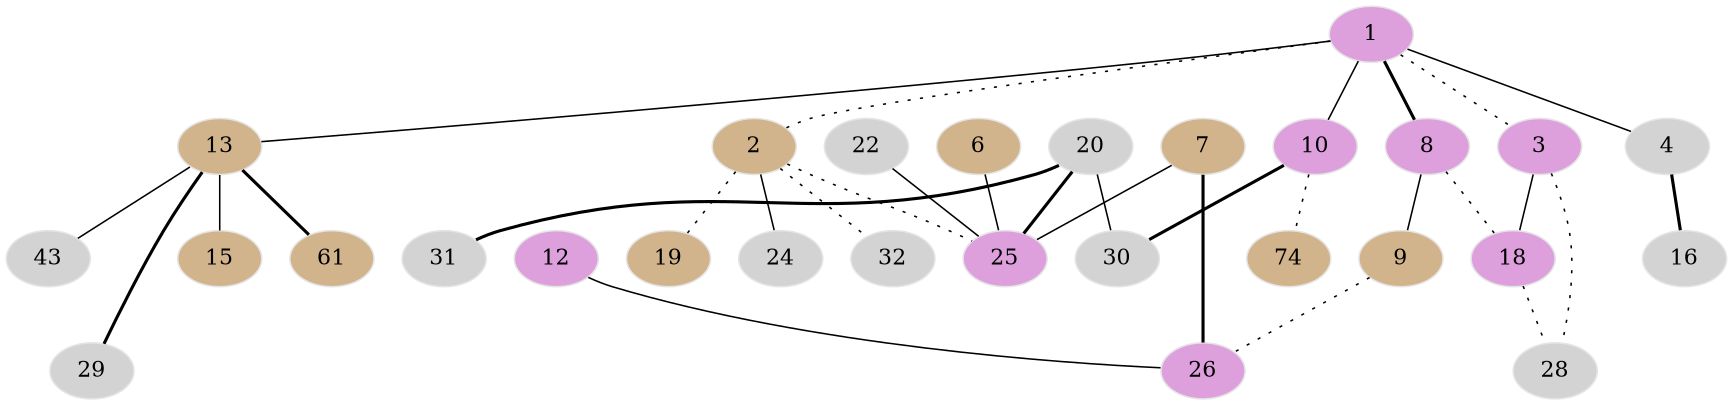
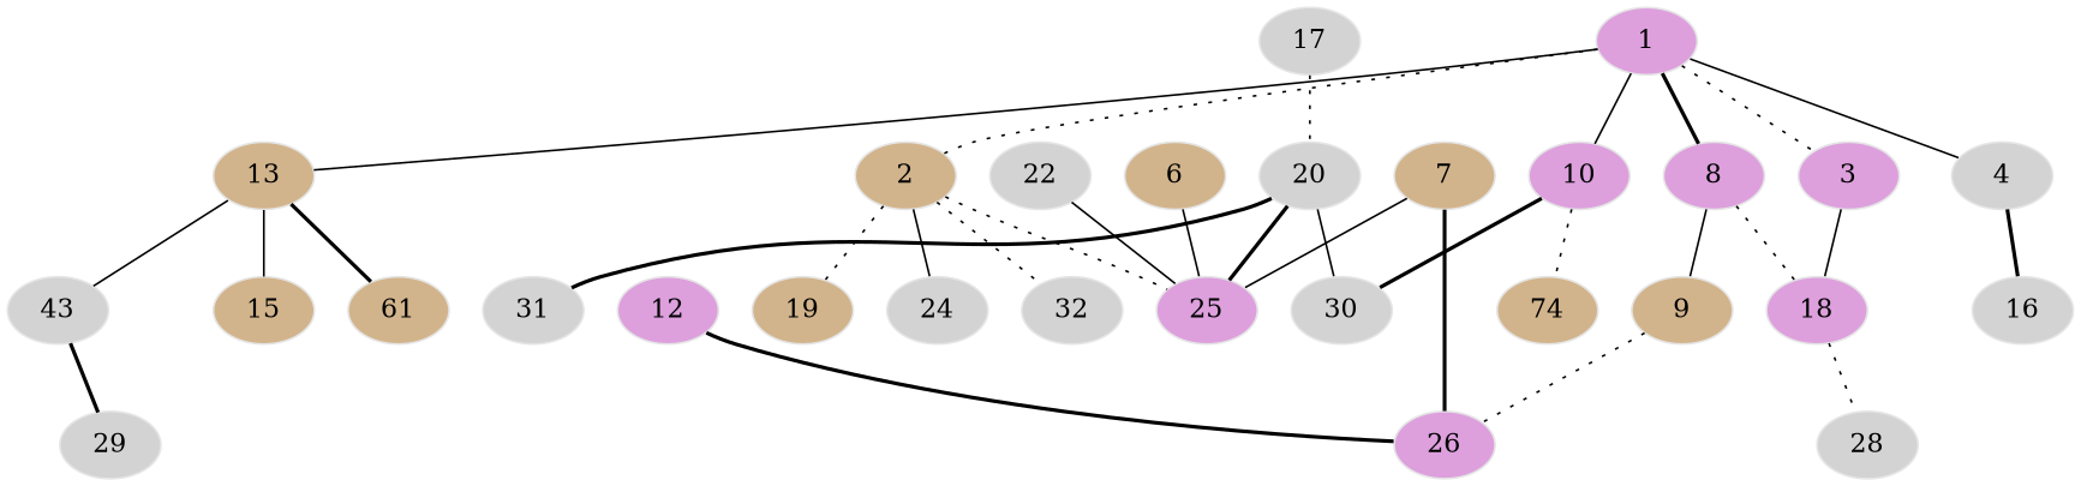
  graph {
    node [color=gray90 fillcolor=lightgrey style=filled]
    edge [style=solid weight=1.0]
    1 [fillcolor=plum]
    2 [fillcolor=tan]
    3 [fillcolor=plum]
    4
    8 [fillcolor=plum]
    10 [fillcolor=plum]
    13 [fillcolor=tan]
    19 [fillcolor=tan]
    24
    25 [fillcolor=plum]
    32
    28
    18 [fillcolor=plum]
    16
    9 [fillcolor=tan]
    n16 [fillcolor=tan label=74]
    30
    n18 [label=43]
    15 [fillcolor=tan]
    n20 [fillcolor=tan label=61]
    29
    20
    31
    26 [fillcolor=plum]
    6 [fillcolor=tan]
    7 [fillcolor=tan]
    12 [fillcolor=plum]
+   17
    22
    1 -- 2 [style=dotted]
    1 -- 3 [style=dotted]
    1 -- 4
    1 -- 8 [style=bold]
    1 -- 10
    1 -- 13
    2 -- 19 [style=dotted]
    2 -- 24
    2 -- 25 [style=dotted]
    2 -- 32 [style=dotted]
-   3 -- 28 [style=dotted]
    3 -- 18
    4 -- 16 [style=bold]
    8 -- 18 [style=dotted]
    8 -- 9
    10 -- n16 [style=dotted]
    10 -- 30 [style=bold]
    13 -- n18
    13 -- 15
    13 -- n20 [style=bold]
-   13 -- 29 [style=bold]
+   n18 -- 29 [style=bold]
    18 -- 28 [style=dotted]
    9 -- 26 [style=dotted]
    20 -- 25 [style=bold]
    20 -- 30
    20 -- 31 [style=bold]
    6 -- 25
    7 -- 25
    7 -- 26 [style=bold]
-   12 -- 26
+   12 -- 26 [style=bold]
+   17 -- 20 [style=dotted weight=2.0]
    22 -- 25
  }
